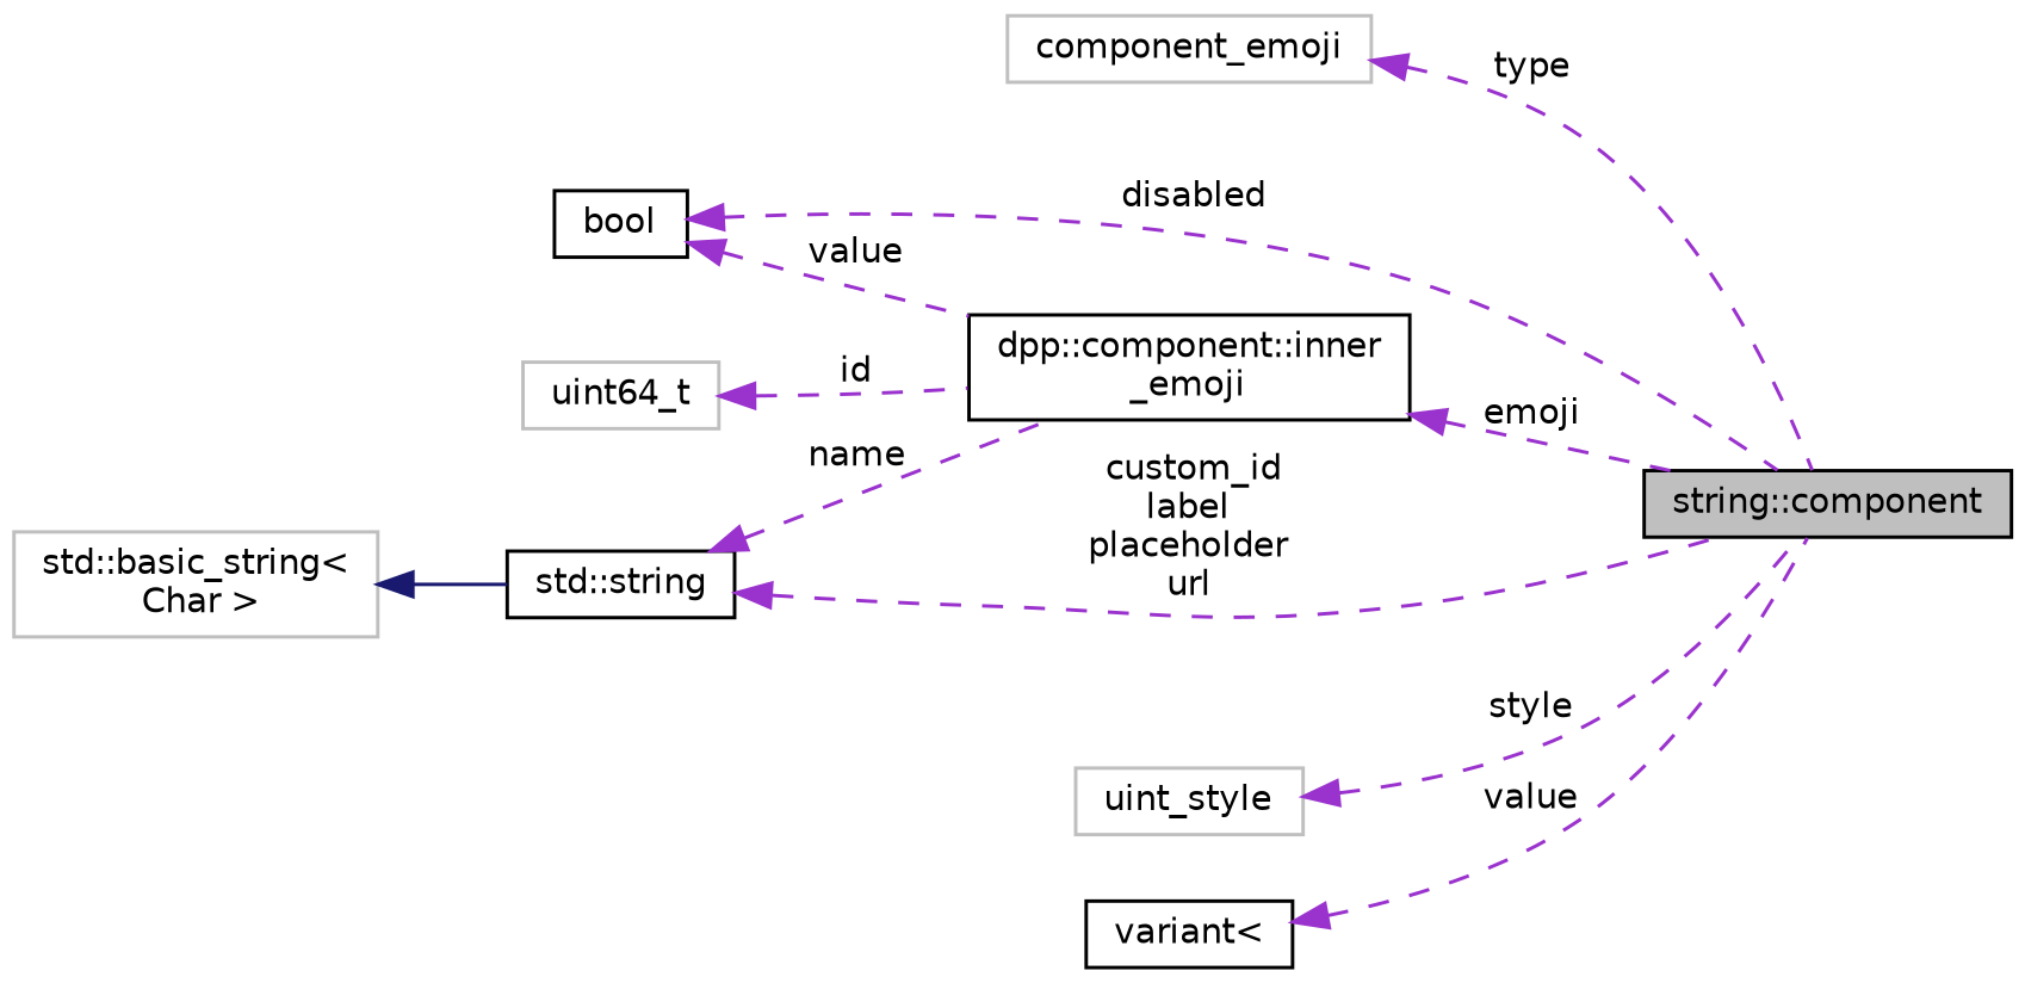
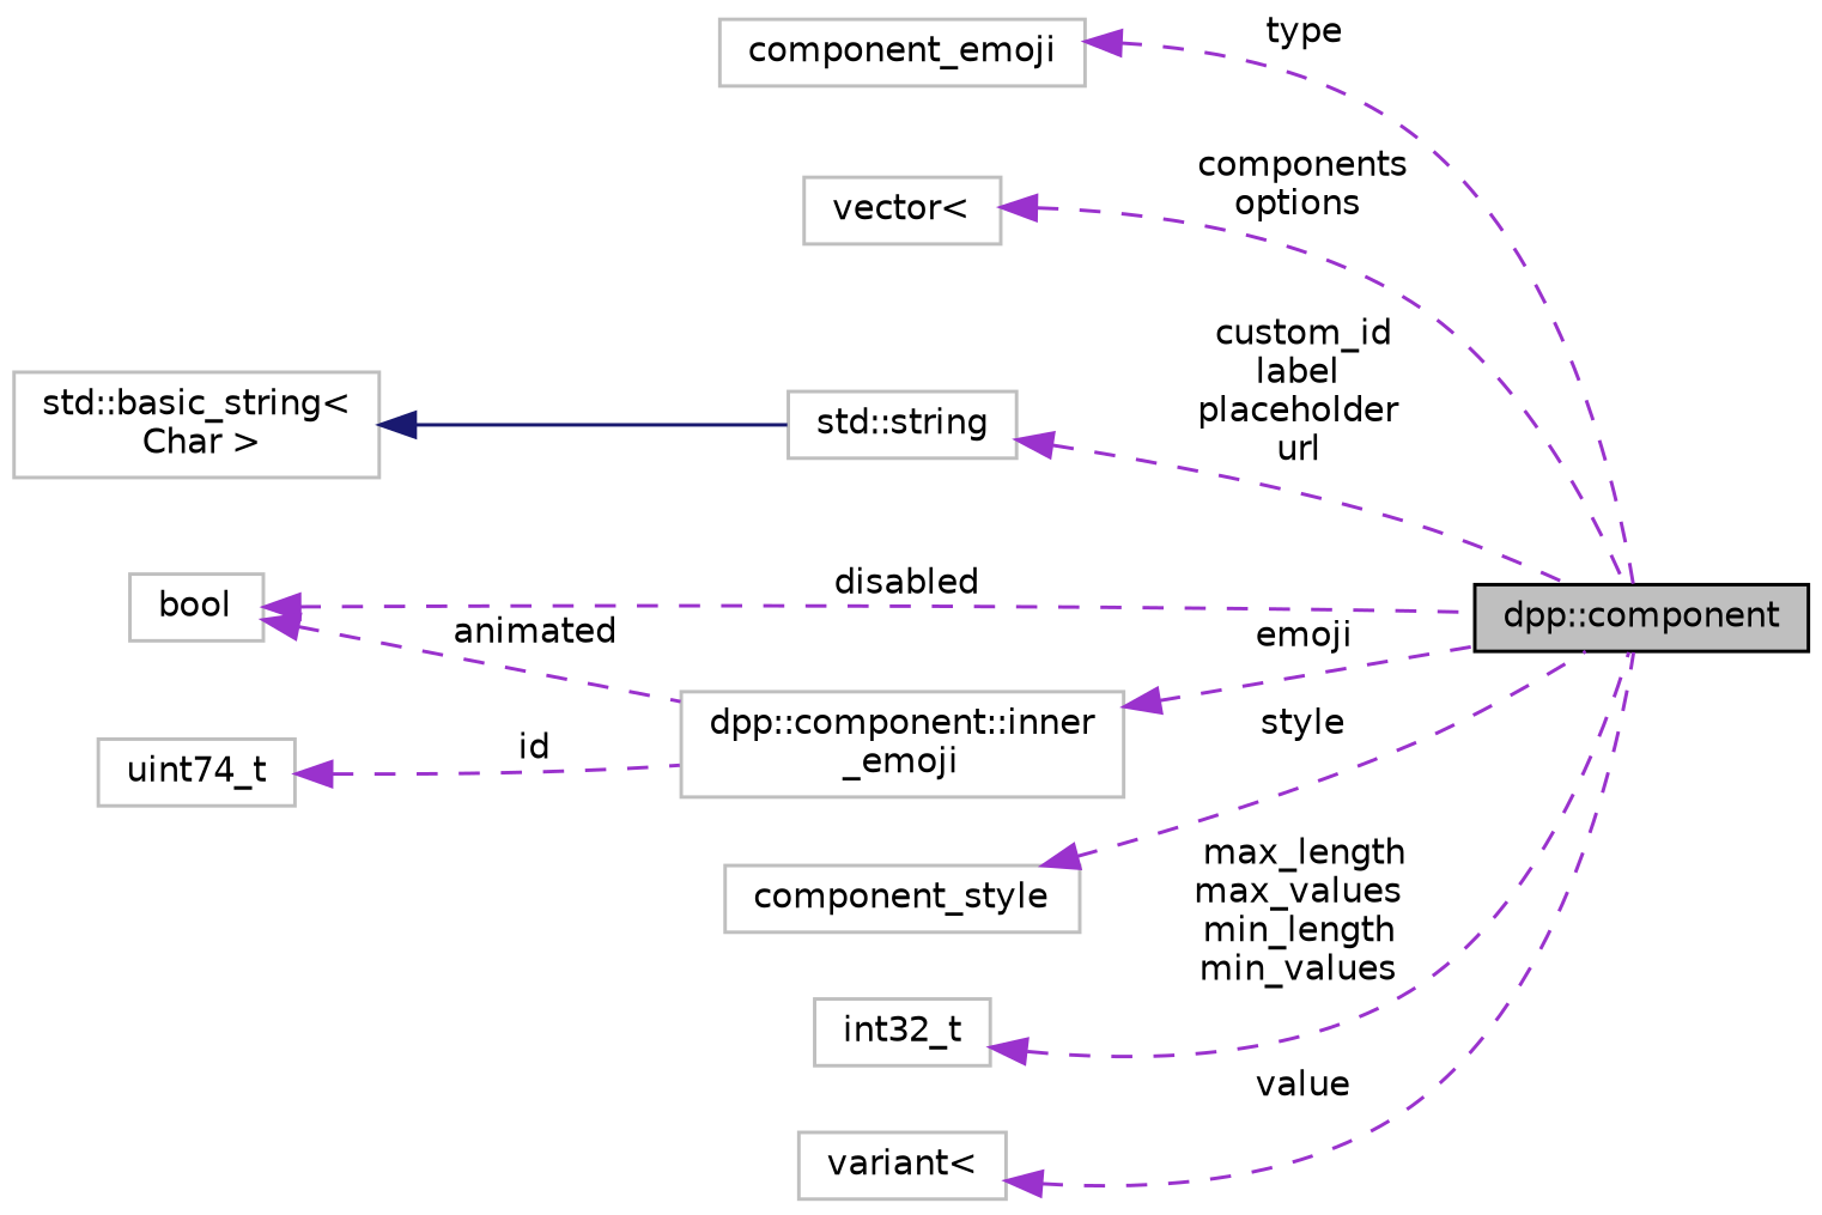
  digraph {
    rankdir=LR
    node [color=grey75 fontname=Helvetica fontsize=10 shape=record]
    edge [color=darkorchid3 dir=back fontname=Helvetica fontsize=10 labelfontname=Helvetica labelfontsize=10 style=dashed]
-   n1 [color=black fillcolor=grey75 fontcolor=black height=0.2 label="string::component" style=filled width=0.4]
+   n1 [color=black fillcolor=grey75 fontcolor=black height=0.2 label="dpp::component" style=filled width=0.4]
    n2 [height=0.2 label=component_emoji width=0.4]
-   n4 [color=black height=0.2 label="std::string" width=0.4]
-   n5 [color=black height=0.2 label="dpp::component::inner\l_emoji" width=0.4]
+   n3 [height=0.2 label="vector\<" width=0.4]
+   n4 [height=0.2 label="std::string" width=0.4]
+   n5 [height=0.2 label="dpp::component::inner\l_emoji" width=0.4]
    n6 [height=0.2 label="std::basic_string\<\l Char \>" width=0.4]
-   n7 [height=0.2 label=uint_style width=0.4]
-   n9 [color=black height=0.2 label=bool width=0.4]
-   n10 [color=black height=0.2 label="variant\<" width=0.4]
-   n11 [height=0.2 label=uint64_t width=0.4]
+   n7 [height=0.2 label=component_style width=0.4]
+   n8 [height=0.2 label=int32_t width=0.4]
+   n9 [height=0.2 label=bool width=0.4]
+   n10 [height=0.2 label="variant\<" width=0.4]
+   n11 [height=0.2 label=uint74_t width=0.4]
    n2 -> n1 [label=" type"]
+   n3 -> n1 [label=" components\noptions"]
    n4 -> n1 [label=" custom_id\nlabel\nplaceholder\nurl"]
-   n4 -> n5 [label=" name"]
    n5 -> n1 [label=" emoji"]
    n6 -> n4 [color=midnightblue style=solid]
    n7 -> n1 [label=" style"]
+   n8 -> n1 [label=" max_length\nmax_values\nmin_length\nmin_values"]
    n9 -> n1 [label=" disabled"]
-   n9 -> n5 [label=" value"]
+   n9 -> n5 [label=" animated"]
    n10 -> n1 [label=" value"]
    n11 -> n5 [label=" id"]
  }
